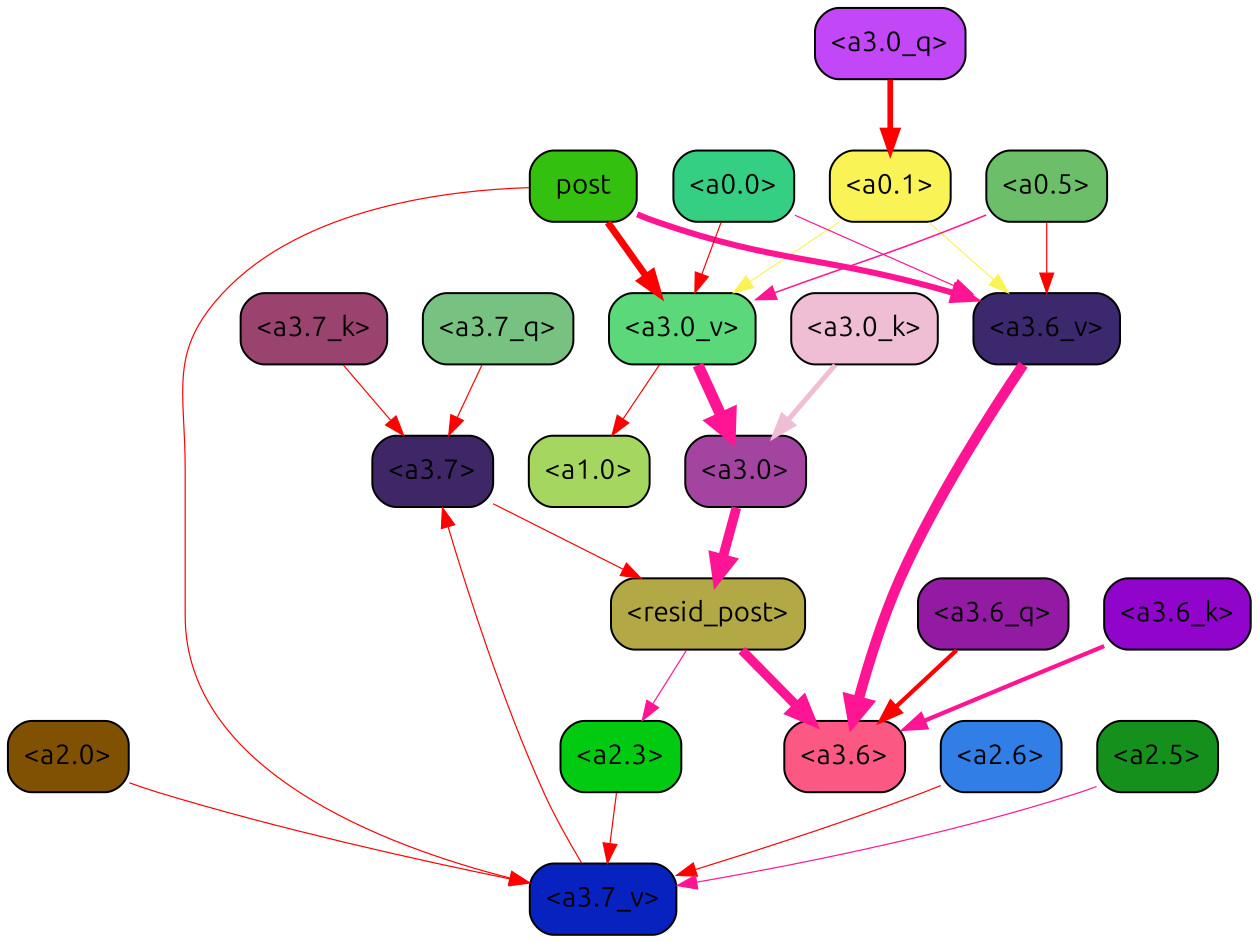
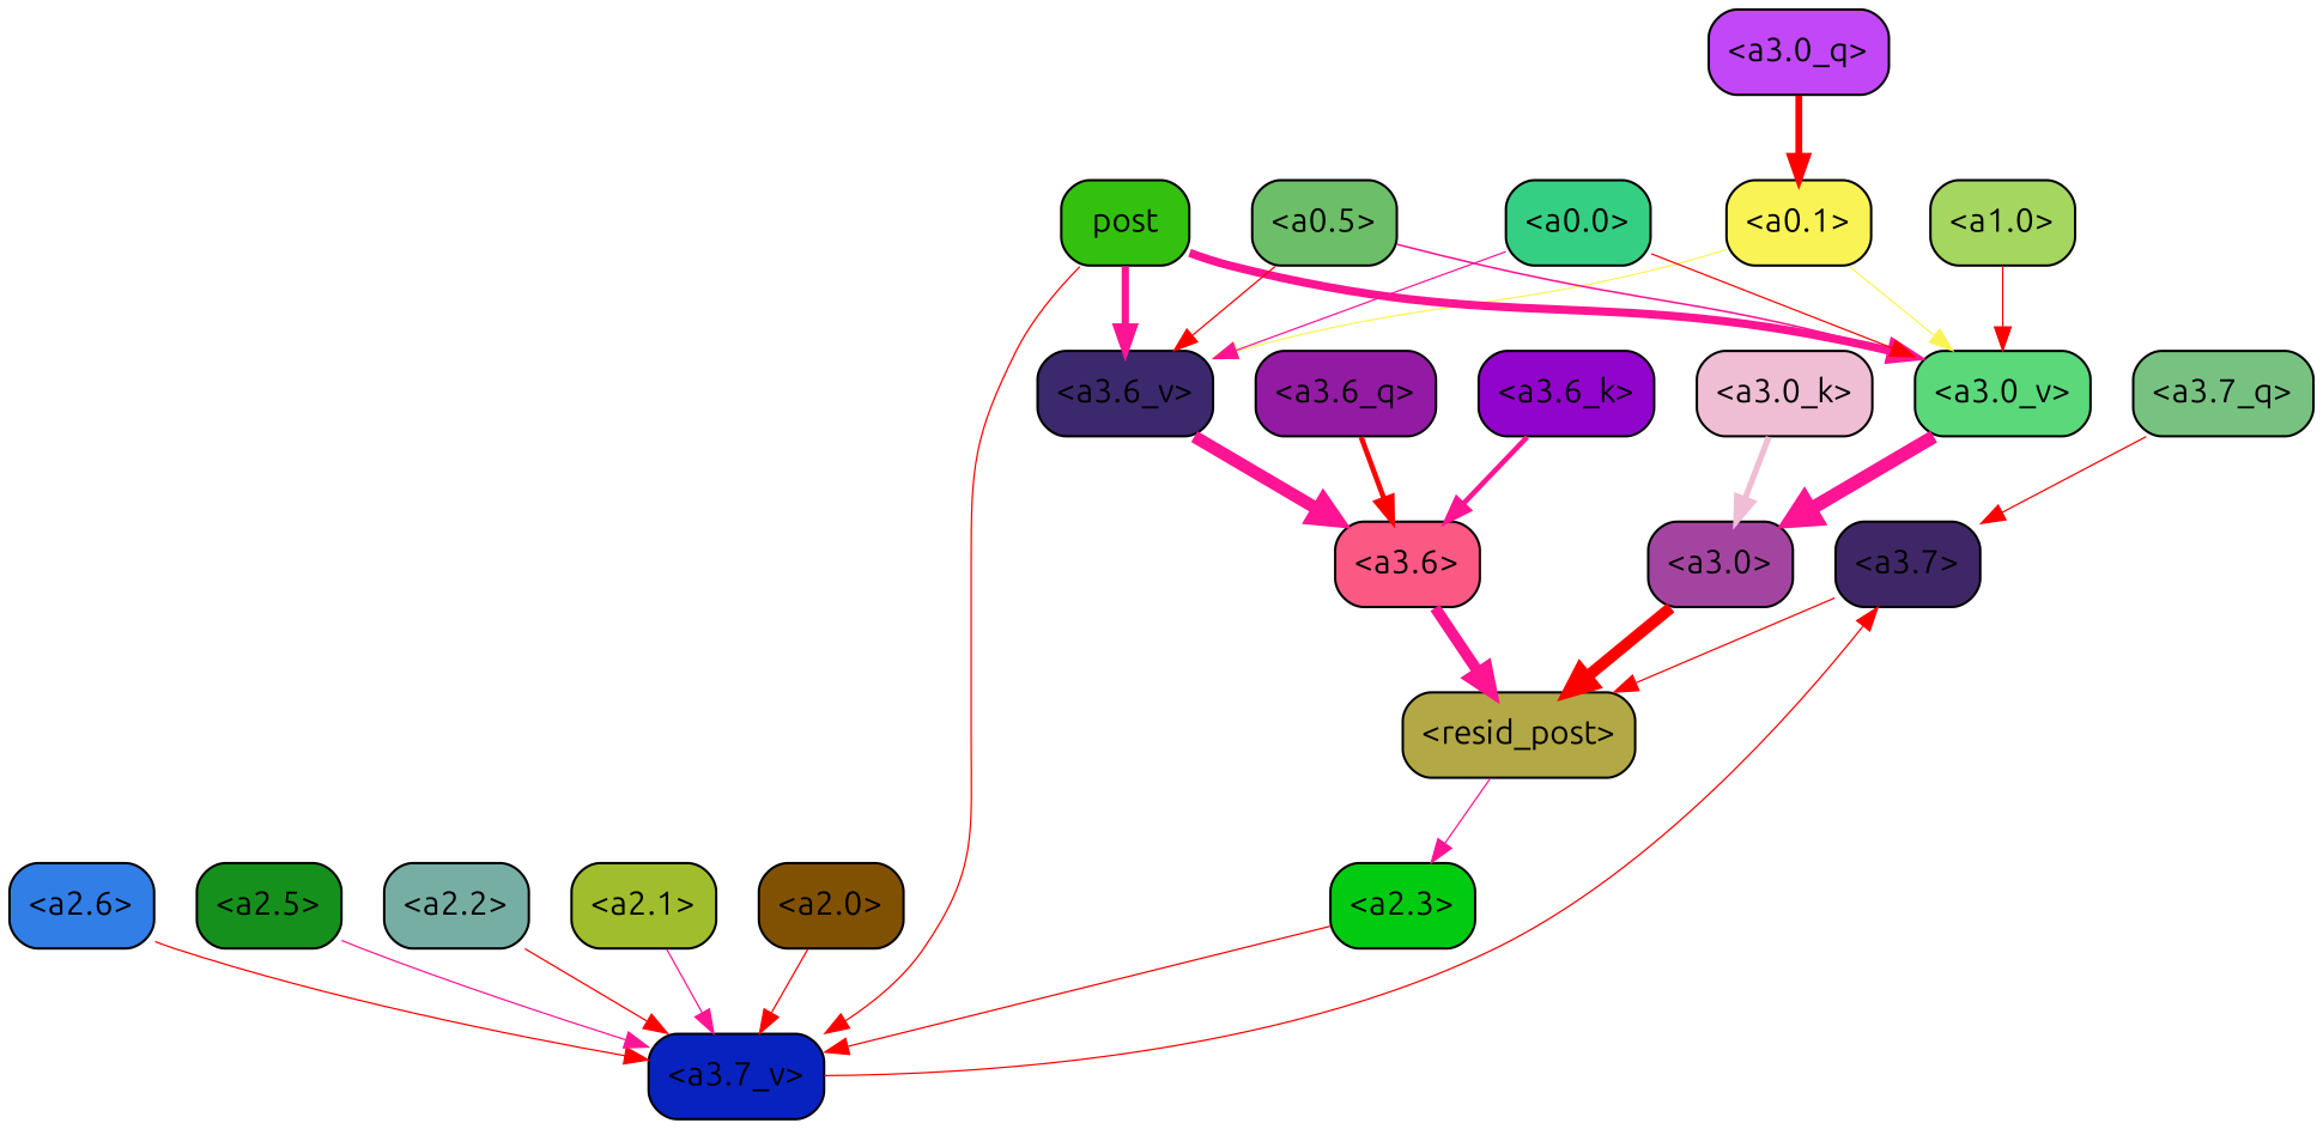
  strict digraph {
    fontname=Ubuntu
    splines=true
    node [color=black fontname=Ubuntu shape=box style="filled, rounded"]
    edge [color=red fontname=Ubuntu penwidth=0.6]
    "<a3.7>" [fillcolor="#3f2767"]
    "<resid_post>" [fillcolor="#b2a845"]
    "<a2.3>" [fillcolor="#00cb11"]
    "<a3.6>" [fillcolor="#fb5983"]
    "<a3.0>" [fillcolor="#a345a0"]
    "<a3.7_v>" [fillcolor="#0822bf"]
    "<a3.7_q>" [fillcolor="#78c281"]
    "<a3.6_q>" [fillcolor="#931ba3"]
    "<a3.0_q>" [fillcolor="#c248f7"]
    "<a0.1>" [fillcolor="#faf356"]
-   "<a3.7_k>" [fillcolor="#9a436f"]
    "<a3.6_k>" [fillcolor="#9004cb"]
    "<a3.0_k>" [fillcolor="#efbdd4"]
    "<a3.6_v>" [fillcolor="#3c286d"]
    "<a3.0_v>" [fillcolor="#5ad87a"]
    "<a2.6>" [fillcolor="#317ee7"]
    "<a2.5>" [fillcolor="#16901c"]
+   "<a2.2>" [fillcolor="#76aea3"]
+   "<a2.1>" [fillcolor="#a0bd2d"]
    "<a2.0>" [fillcolor="#815103"]
    n21 [fillcolor="#34c00e" label=post]
    "<a0.5>" [fillcolor="#6cbe68"]
    "<a0.0>" [fillcolor="#35cf83"]
    "<a1.0>" [fillcolor="#a5d65f"]
    "<a3.7>" -> "<resid_post>"
    "<resid_post>" -> "<a2.3>" [color=deeppink]
    "<a2.3>" -> "<a3.7_v>"
-   "<resid_post>" -> "<a3.6>" [color=deeppink penwidth=4.7534414529800415]
-   "<a3.0>" -> "<resid_post>" [color=deeppink penwidth=4.898576855659485]
+   "<a3.6>" -> "<resid_post>" [color=deeppink penwidth=4.7534414529800415]
+   "<a3.0>" -> "<resid_post>" [penwidth=4.898576855659485]
    "<a3.7_v>" -> "<a3.7>"
    "<a3.7_q>" -> "<a3.7>"
    "<a3.6_q>" -> "<a3.6>" [penwidth=2.160832464694977]
    "<a3.0_q>" -> "<a0.1>" [penwidth=2.870753765106201]
    "<a0.1>" -> "<a3.6_v>" [color="#faf356"]
    "<a0.1>" -> "<a3.0_v>" [color="#faf356"]
-   "<a3.7_k>" -> "<a3.7>"
    "<a3.6_k>" -> "<a3.6>" [color=deeppink penwidth=2.13908451795578]
    "<a3.0_k>" -> "<a3.0>" [color="#efbdd4" penwidth=2.520303964614868]
    "<a3.6_v>" -> "<a3.6>" [color=deeppink penwidth=5.297133803367615]
    "<a3.0_v>" -> "<a3.0>" [color=deeppink penwidth=5.680712580680847]
    "<a2.6>" -> "<a3.7_v>"
    "<a2.5>" -> "<a3.7_v>" [color=deeppink]
+   "<a2.2>" -> "<a3.7_v>"
+   "<a2.1>" -> "<a3.7_v>" [color=deeppink]
    "<a2.0>" -> "<a3.7_v>"
    n21 -> "<a3.7_v>"
    n21 -> "<a3.6_v>" [color=deeppink penwidth=3.067279100418091]
-   n21 -> "<a3.0_v>" [penwidth=3.5202720761299133]
+   n21 -> "<a3.0_v>" [color=deeppink penwidth=3.5202720761299133]
    "<a0.5>" -> "<a3.6_v>"
    "<a0.5>" -> "<a3.0_v>" [color=deeppink penwidth=0.764040544629097]
    "<a0.0>" -> "<a3.6_v>" [color=deeppink]
    "<a0.0>" -> "<a3.0_v>"
-   "<a3.0_v>" -> "<a1.0>"
+   "<a1.0>" -> "<a3.0_v>"
  }
